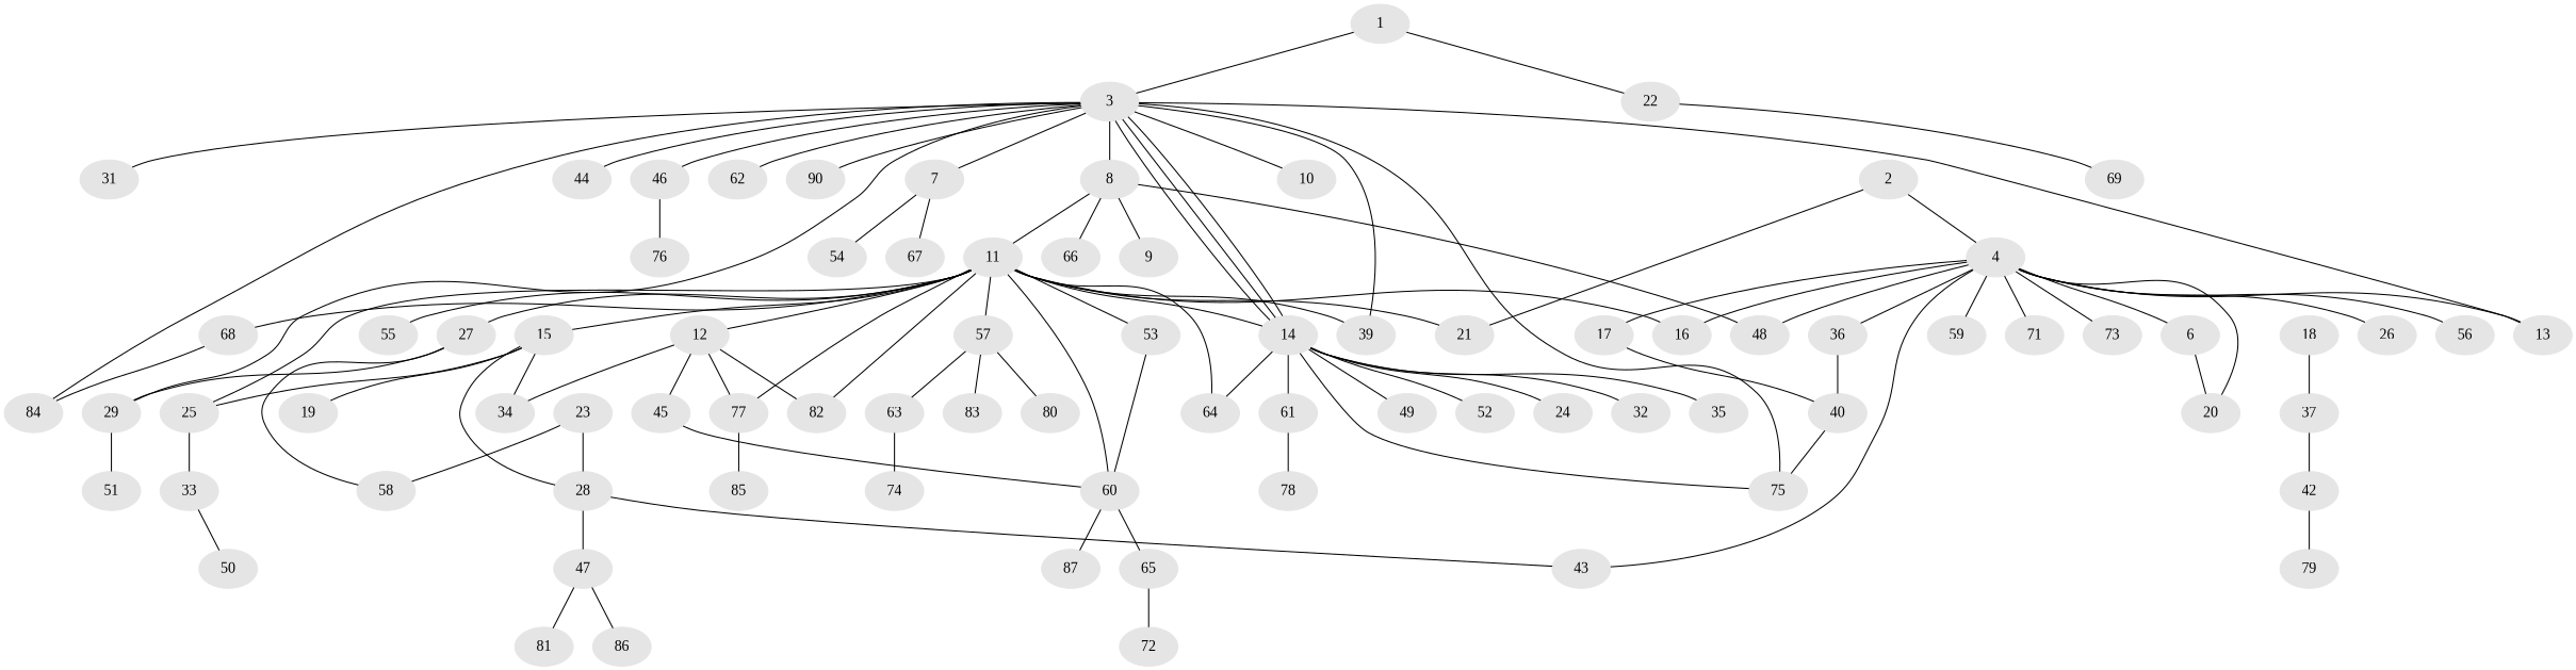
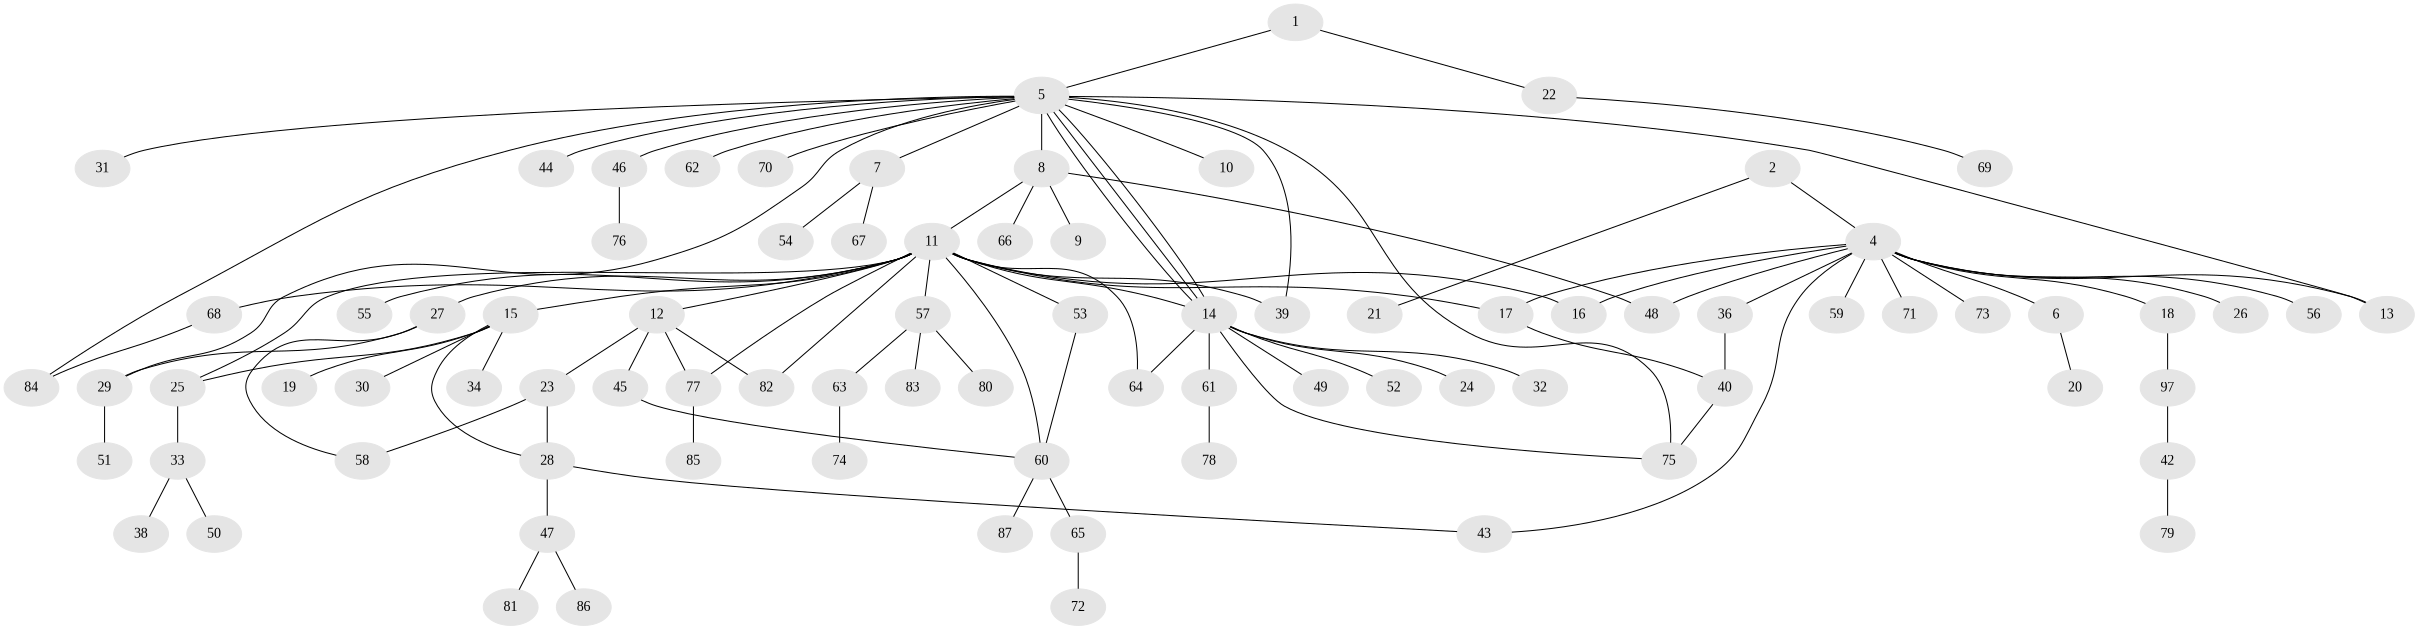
  graph {
    fontname="Liberation Serif"
    node [color=gray90 fontname="Liberation Serif" style=filled]
    edge [fontname="Liberation Serif"]
    1
-   3
+   3 [label=5]
    22
    2
    4
    21
    7
    8
    10
    13
    14
    29
    31
    39
    44
    46
    62
-   70 [label=90]
+   70
    75
    84
    69
    6
    16
    17
    18
    26
    36
    43
    48
    56
    59
    71
    73
    54
    67
    11
    9
    66
    64
    24
    32
-   35
    49
    52
    61
    51
    76
    20
    40
-   37
+   37 [label=97]
    12
    15
    25
    27
    53
    55
    57
    60
    68
    77
    82
    23
    45
    19
    28
+   30
    34
    33
    58
    63
    80
    83
    65
    87
    85
    78
    47
    42
+   38
    50
    81
    86
    79
    74
    72
    1 -- 3
    1 -- 22
    3 -- 7
    3 -- 8
    3 -- 10
    3 -- 13
    3 -- 14
    3 -- 14
    3 -- 14
    3 -- 29
    3 -- 31
    3 -- 39
    3 -- 44
    3 -- 46
    3 -- 62
    3 -- 70
    3 -- 75
    3 -- 84
    22 -- 69
    2 -- 4
    2 -- 21
    4 -- 13
    4 -- 6
    4 -- 16
    4 -- 17
-   4 -- 20
+   4 -- 18
    4 -- 26
    4 -- 36
    4 -- 43
    4 -- 48
    4 -- 56
    4 -- 59
    4 -- 71
    4 -- 73
    7 -- 54
    7 -- 67
    8 -- 48
    8 -- 11
    8 -- 9
    8 -- 66
    14 -- 75
    14 -- 64
    14 -- 24
    14 -- 32
-   14 -- 35
    14 -- 49
    14 -- 52
    14 -- 61
    29 -- 51
    46 -- 76
    6 -- 20
    17 -- 40
    18 -- 37
    36 -- 40
    11 -- 14
    11 -- 39
    11 -- 16
-   11 -- 21
+   11 -- 17
    11 -- 64
    11 -- 12
    11 -- 15
    11 -- 25
    11 -- 27
    11 -- 53
    11 -- 55
    11 -- 57
    11 -- 60
    11 -- 68
    11 -- 77
    11 -- 82
    61 -- 78
    40 -- 75
    37 -- 42
    12 -- 77
    12 -- 82
-   12 -- 34
+   12 -- 23
    12 -- 45
    15 -- 25
    15 -- 19
    15 -- 28
+   15 -- 30
    15 -- 34
    25 -- 33
    27 -- 29
    27 -- 58
    53 -- 60
    57 -- 63
    57 -- 80
    57 -- 83
    60 -- 65
    60 -- 87
    68 -- 84
    77 -- 85
    23 -- 28
    23 -- 58
    45 -- 60
    28 -- 43
    28 -- 47
+   33 -- 38
    33 -- 50
    63 -- 74
    65 -- 72
    47 -- 81
    47 -- 86
    42 -- 79
  }
